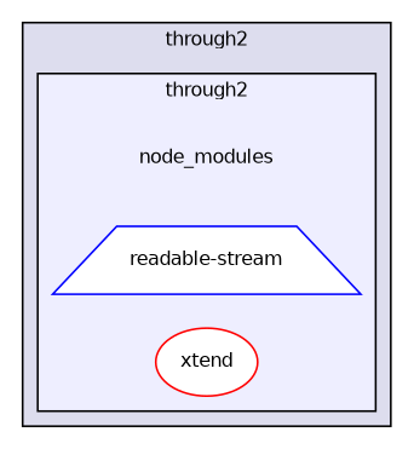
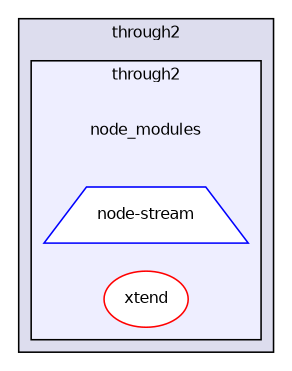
  digraph {
    compound=true
    rankdir=LR
    node [fontname=Helvetica fontsize=10 color=blue fillcolor=white style=filled]
    n1 [label=node_modules shape=plaintext fillcolor="" style=""]
-   n2 [label="readable-stream" shape=trapezium]
+   n2 [label="node-stream" shape=trapezium]
    n3 [color=red label=xtend shape=ellipse]
    subgraph cluster_1 {
      bgcolor="#ddddee"
      fontname=Helvetica
      fontsize=10
      label=through2
      pencolor=black
      subgraph cluster_2 {
        bgcolor="#eeeeff"
        fontname=Helvetica
        fontsize=10
        pencolor=black
        n1
        n2
        n3
      }
    }
  }
